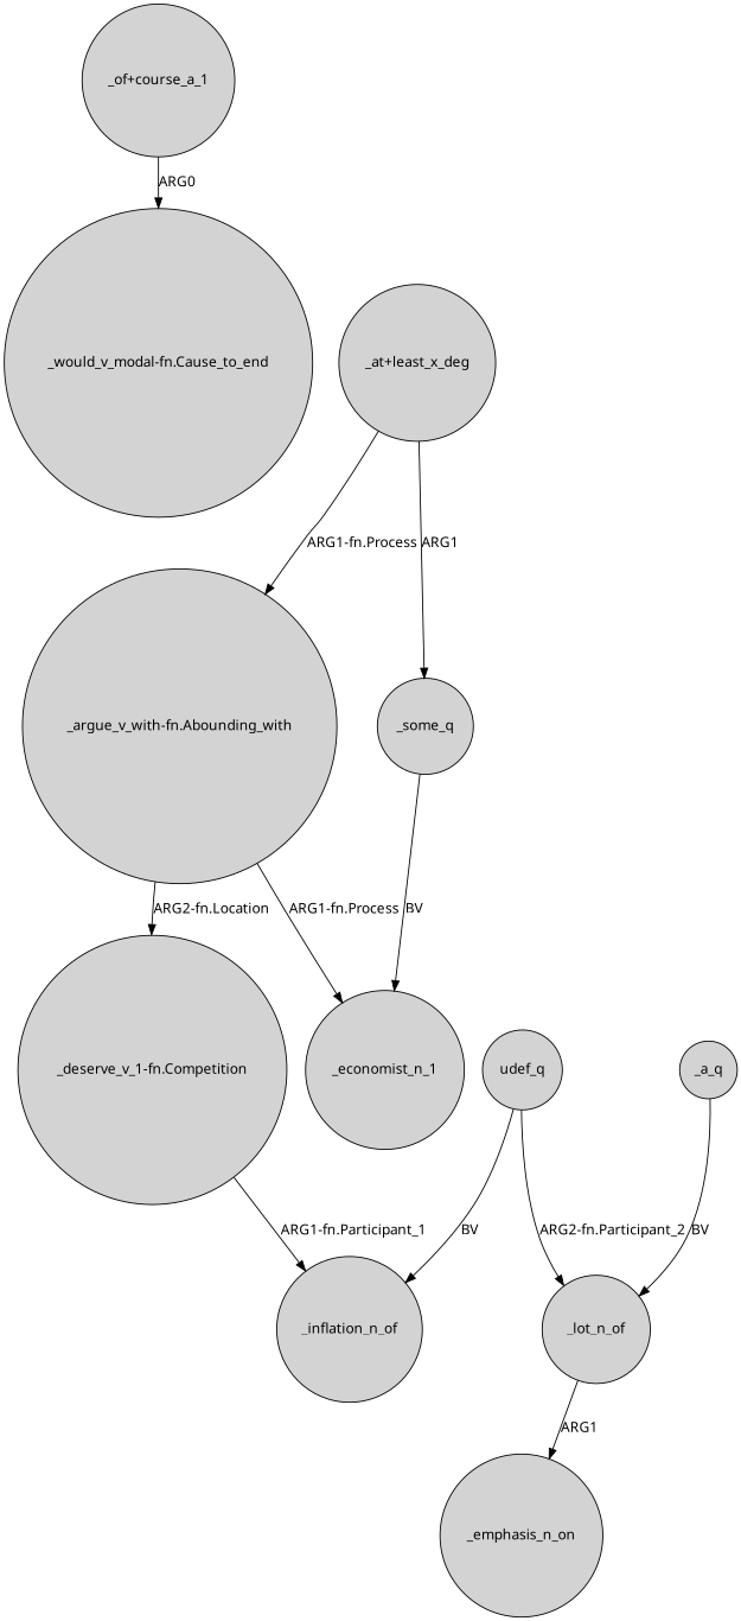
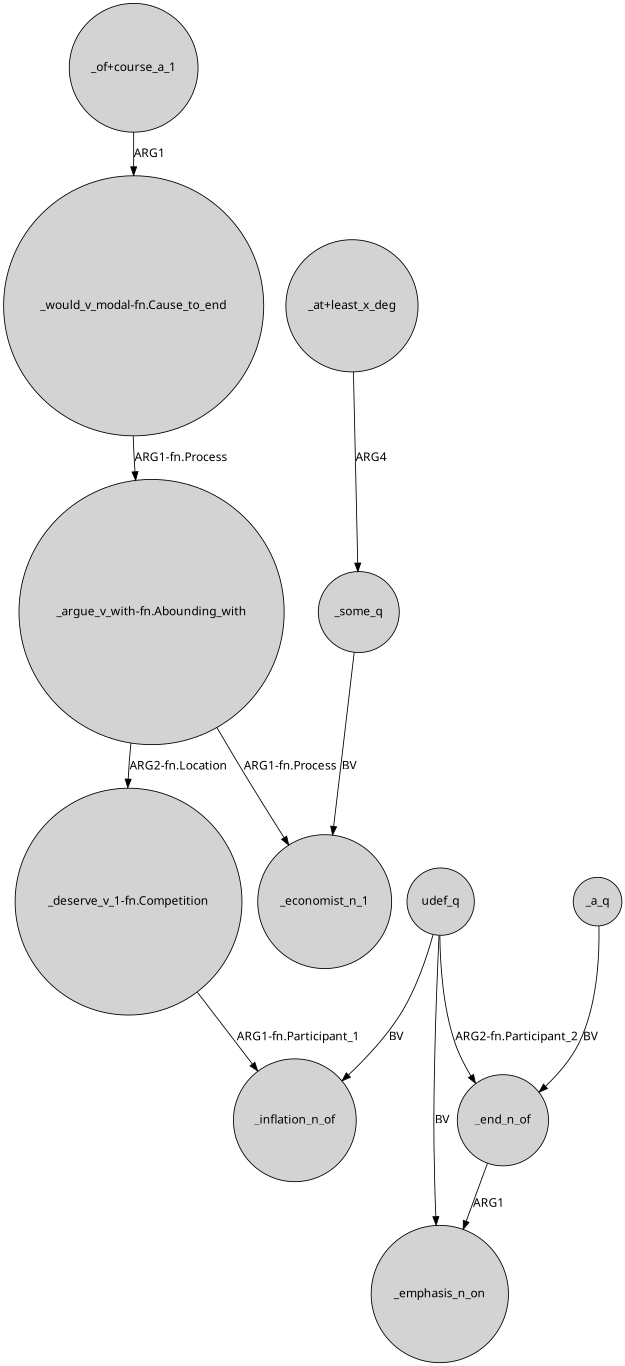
  digraph {
    fontname="Noto Sans"
    node [fontname="Noto Sans" shape=circle style=filled]
    edge [fontname="Noto Sans"]
    udef_q
    _inflation_n_of
    _emphasis_n_on
-   _lot_n_of
+   _lot_n_of [label=_end_n_of]
    _some_q
    _economist_n_1
    "_deserve_v_1-fn.Competition"
    "_argue_v_with-fn.Abounding_with"
    "_of+course_a_1"
    "_would_v_modal-fn.Cause_to_end"
    "_at+least_x_deg"
    _a_q
    udef_q -> _inflation_n_of [label=BV]
+   udef_q -> _emphasis_n_on [label=BV]
    udef_q -> _lot_n_of [label="ARG2-fn.Participant_2"]
    _lot_n_of -> _emphasis_n_on [label=ARG1]
    _some_q -> _economist_n_1 [label=BV]
    "_deserve_v_1-fn.Competition" -> _inflation_n_of [label="ARG1-fn.Participant_1"]
    "_argue_v_with-fn.Abounding_with" -> _economist_n_1 [label="ARG1-fn.Process"]
    "_argue_v_with-fn.Abounding_with" -> "_deserve_v_1-fn.Competition" [label="ARG2-fn.Location"]
-   "_of+course_a_1" -> "_would_v_modal-fn.Cause_to_end" [label=ARG0]
-   "_at+least_x_deg" -> "_argue_v_with-fn.Abounding_with" [label="ARG1-fn.Process"]
-   "_at+least_x_deg" -> _some_q [label=ARG1]
+   "_of+course_a_1" -> "_would_v_modal-fn.Cause_to_end" [label=ARG1]
+   "_would_v_modal-fn.Cause_to_end" -> "_argue_v_with-fn.Abounding_with" [label="ARG1-fn.Process"]
+   "_at+least_x_deg" -> _some_q [label=ARG4]
    _a_q -> _lot_n_of [label=BV]
  }
